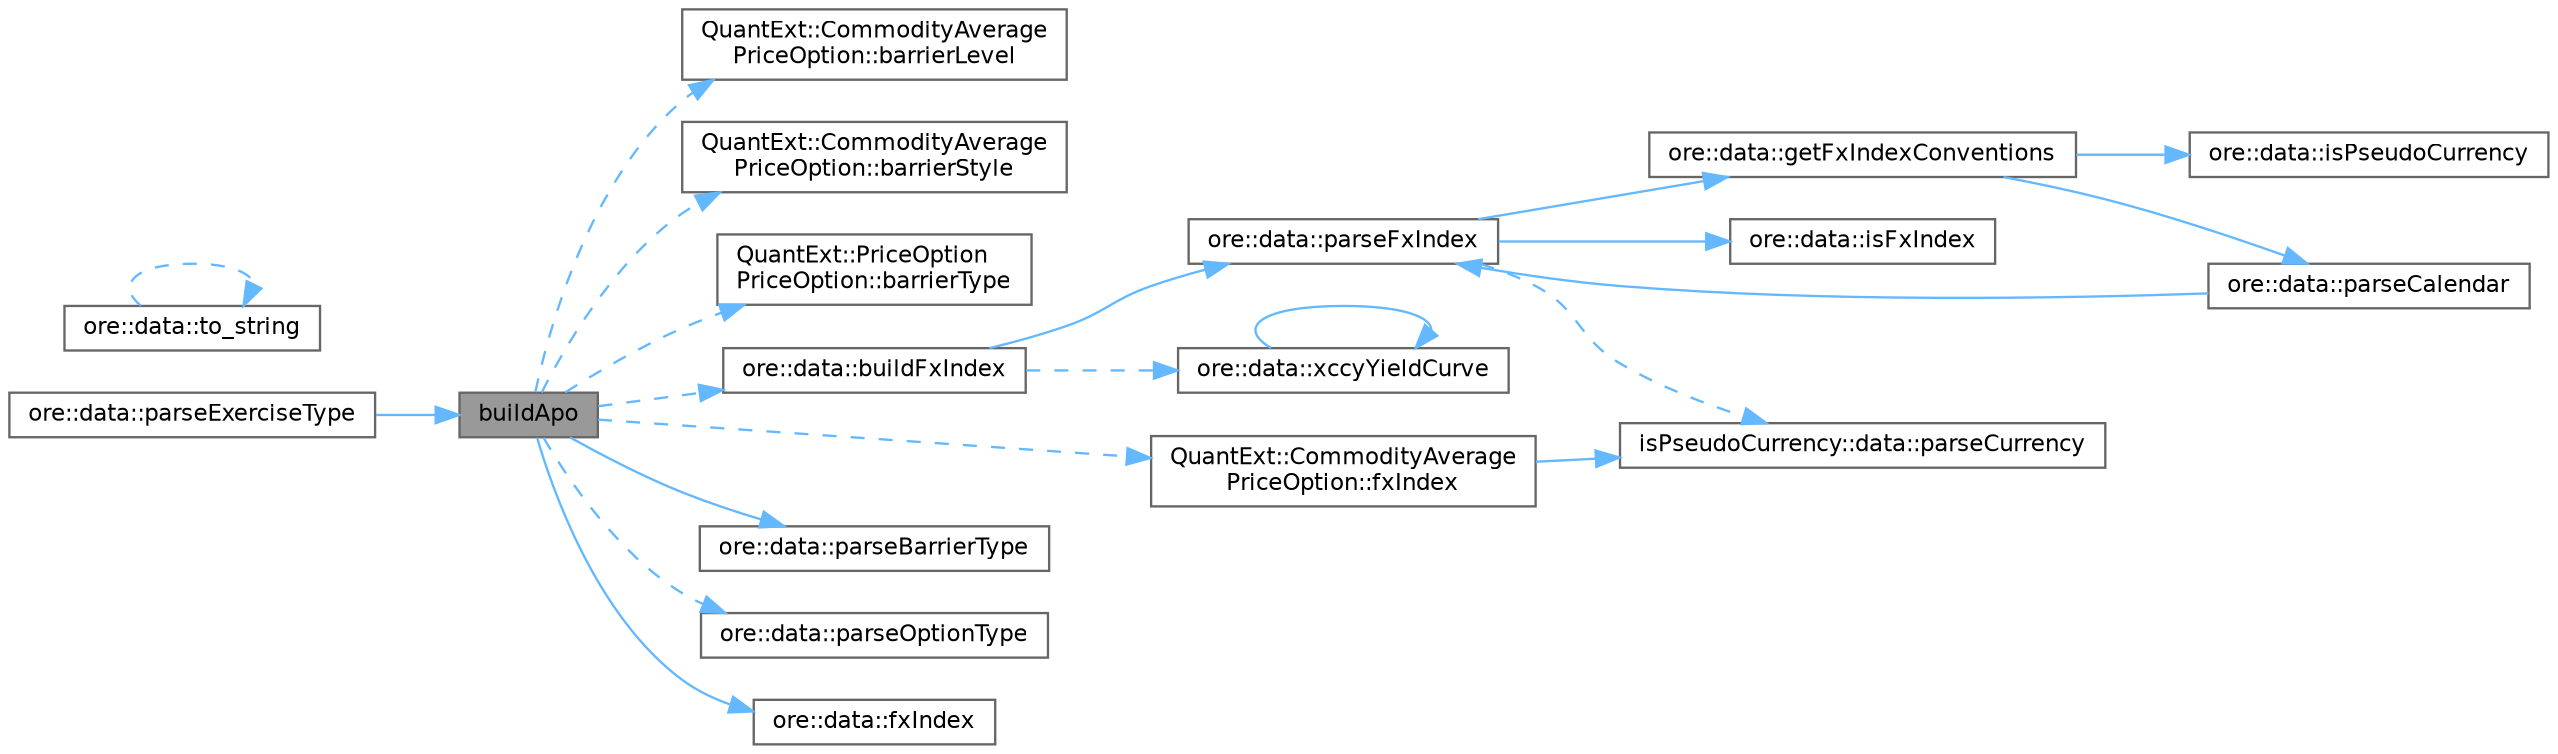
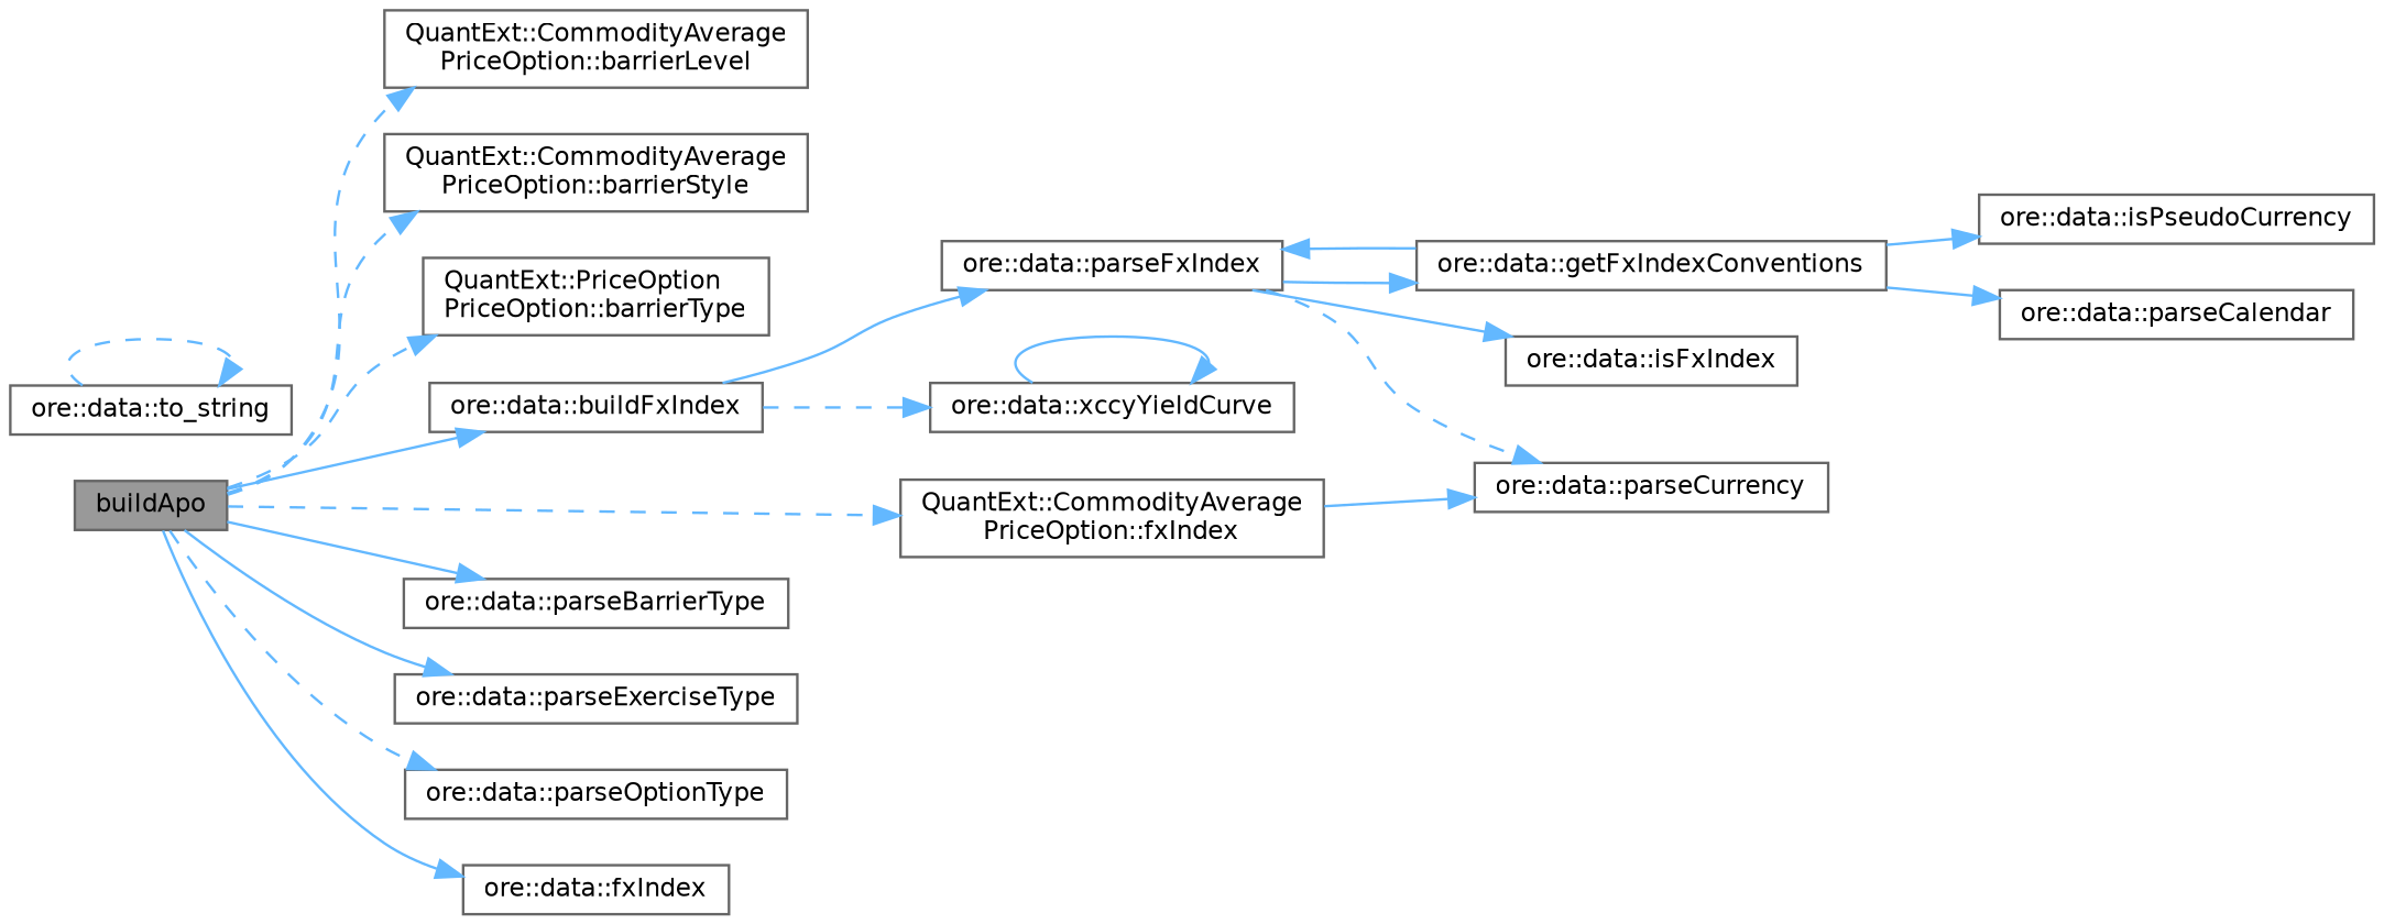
  digraph {
    rankdir=LR
    node [color=grey40 fillcolor=white fontname=Helvetica fontsize=10 shape=box style=filled]
    edge [color=steelblue1 fontname=Helvetica fontsize=10 labelfontname=Helvetica labelfontsize=10 style=solid]
    n1 [color=gray40 fillcolor=grey60 fontcolor=black height=0.2 label=buildApo width=0.4]
    n2 [height=0.2 label="QuantExt::CommodityAverage\lPriceOption::barrierLevel" width=0.4]
    n3 [height=0.2 label="QuantExt::CommodityAverage\lPriceOption::barrierStyle" width=0.4]
    n4 [height=0.2 label="QuantExt::PriceOption\lPriceOption::barrierType" width=0.4]
    n5 [height=0.2 label="ore::data::buildFxIndex" width=0.4]
    n6 [height=0.2 label="QuantExt::CommodityAverage\lPriceOption::fxIndex" width=0.4]
    n7 [height=0.2 label="ore::data::parseBarrierType" width=0.4]
    n8 [height=0.2 label="ore::data::parseExerciseType" width=0.4]
    n9 [height=0.2 label="ore::data::parseOptionType" width=0.4]
    n10 [height=0.2 label="ore::data::fxIndex" width=0.4]
    n11 [height=0.2 label="ore::data::parseFxIndex" width=0.4]
    n12 [height=0.2 label="ore::data::xccyYieldCurve" width=0.4]
-   n13 [height=0.2 label="isPseudoCurrency::data::parseCurrency" width=0.4]
+   n13 [height=0.2 label="ore::data::parseCurrency" width=0.4]
    n14 [height=0.2 label="ore::data::to_string" width=0.4]
    n15 [height=0.2 label="ore::data::getFxIndexConventions" width=0.4]
    n16 [height=0.2 label="ore::data::isFxIndex" width=0.4]
    n17 [height=0.2 label="ore::data::isPseudoCurrency" width=0.4]
    n18 [height=0.2 label="ore::data::parseCalendar" width=0.4]
    n1 -> n2 [style=dashed]
    n1 -> n3 [style=dashed]
    n1 -> n4 [style=dashed]
-   n1 -> n5 [style=dashed]
+   n1 -> n5
    n1 -> n6 [style=dashed]
    n1 -> n7
-   n8 -> n1
+   n1 -> n8
    n1 -> n9 [style=dashed]
    n1 -> n10
    n5 -> n11
    n5 -> n12 [style=dashed]
    n6 -> n13
    n11 -> n13 [style=dashed]
    n11 -> n15
    n11 -> n16
    n12 -> n12
    n14 -> n14 [style=dashed]
-   n18 -> n11
+   n15 -> n11
    n15 -> n17
    n15 -> n18
  }
